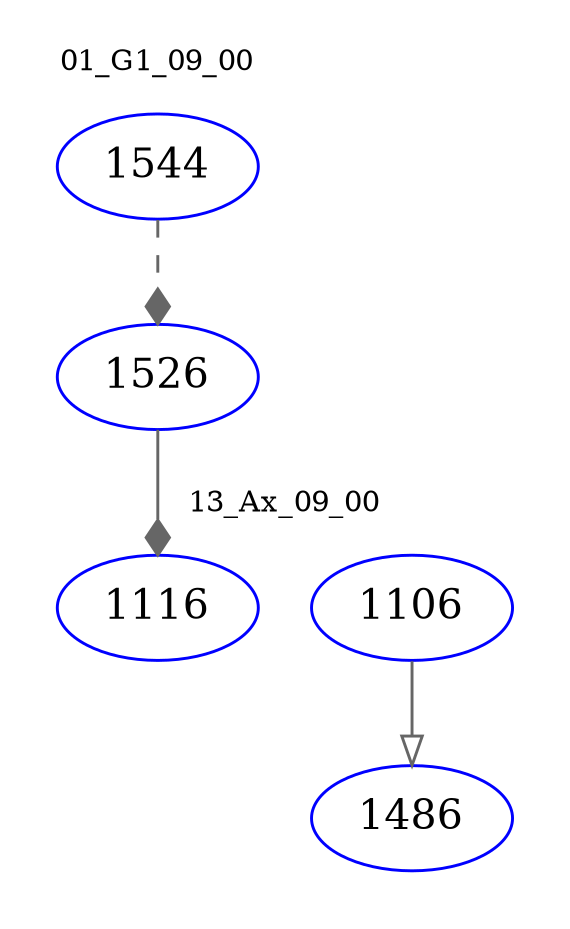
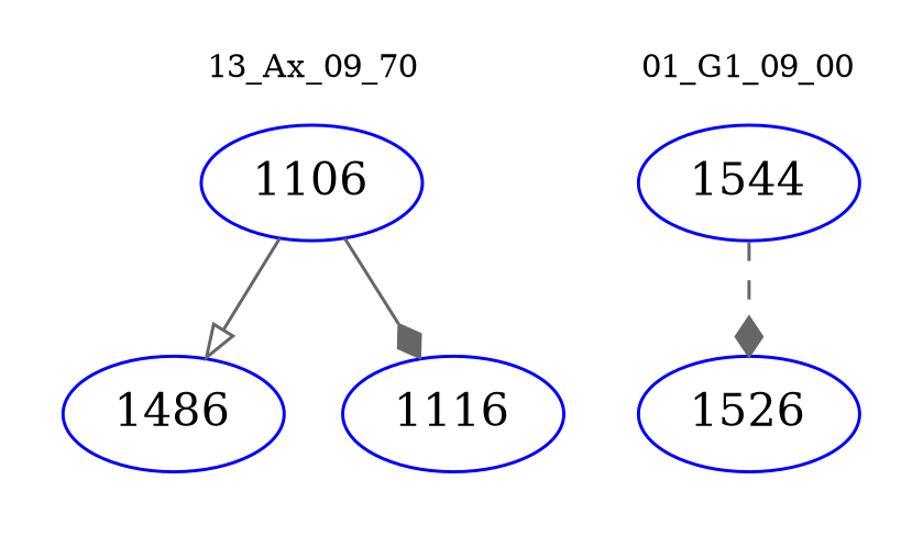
  digraph {
    node [color=blue]
    edge [arrowhead=diamond color=gray40 style=solid]
    n1 [label=1106]
    n2 [label=1486]
    n3 [label=1116]
    n4 [label=1544]
    n5 [label=1526]
    subgraph cluster_1 {
      color=white
      fontsize=10
-     label="13_Ax_09_00"
+     label="13_Ax_09_70"
      n1
      n2
      n3
    }
    subgraph cluster_2 {
      color=white
      fontsize=10
      label="01_G1_09_00"
      n4
      n5
    }
    n1 -> n2 [arrowhead=onormal]
-   n5 -> n3
+   n1 -> n3
    n4 -> n5 [style=dashed]
  }
